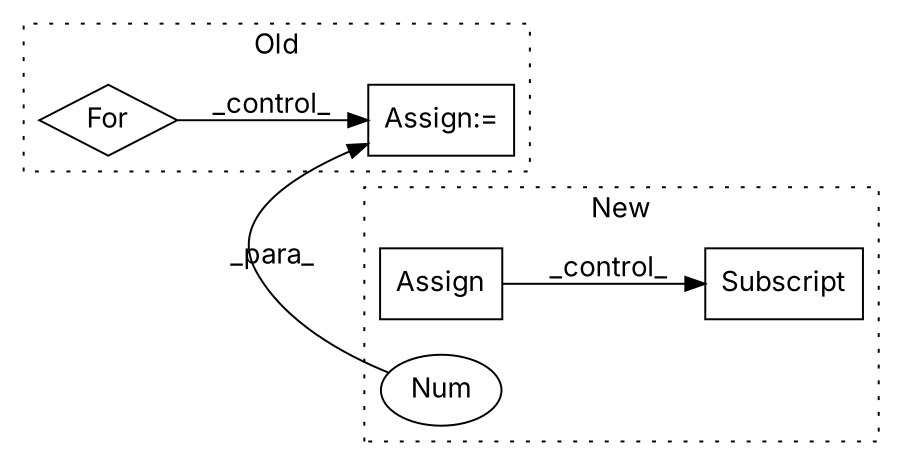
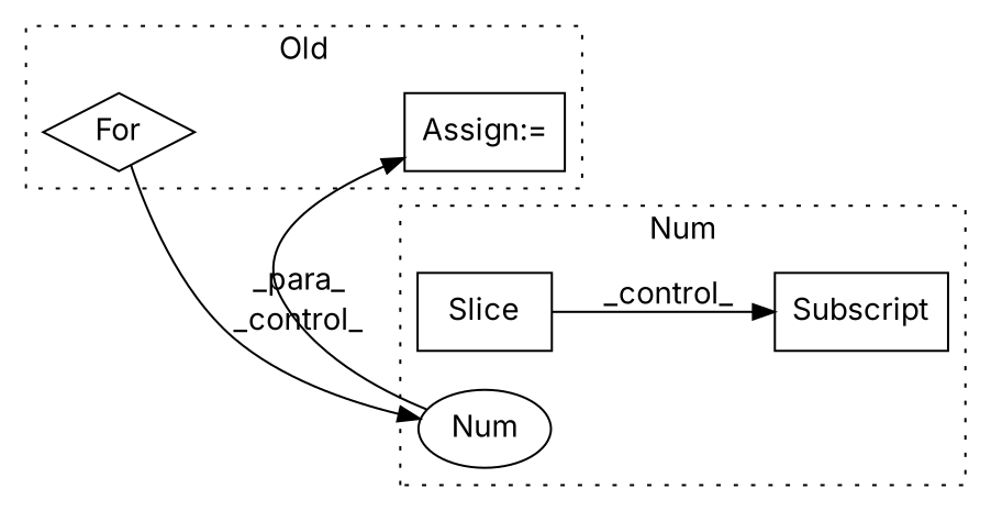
  digraph {
    fontname=Inter
    rankdir=LR
    node [fontname=Inter l=3 shape=box]
    edge [fontname=Inter]
    n1 [a=107 l="4,14" label=For s="9487,9524" shape=diamond]
    n2 [a=68 label="Assign:=" s=9591]
-   n3 [a=80 l=4 label=Assign s=7756]
+   n3 [a=80 l=4 label=Slice s=7756]
    n4 [a=76 label=Num s=7757 shape=ellipse]
    n5 [a=63 l="10,0" label=Subscript s="7751,0"]
    subgraph cluster_1 {
      label=Old
      style=dotted
      n1
      n2
    }
    subgraph cluster_2 {
-     label=New
+     label=Num
      style=dotted
      n3
      n4
      n5
    }
-   n1 -> n2 [label=_control_]
+   n1 -> n4 [label=_control_]
    n3 -> n5 [label=_control_]
    n4 -> n2 [label=_para_]
  }
